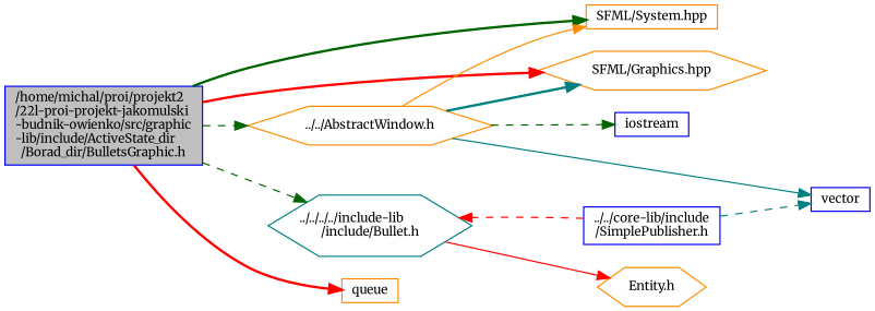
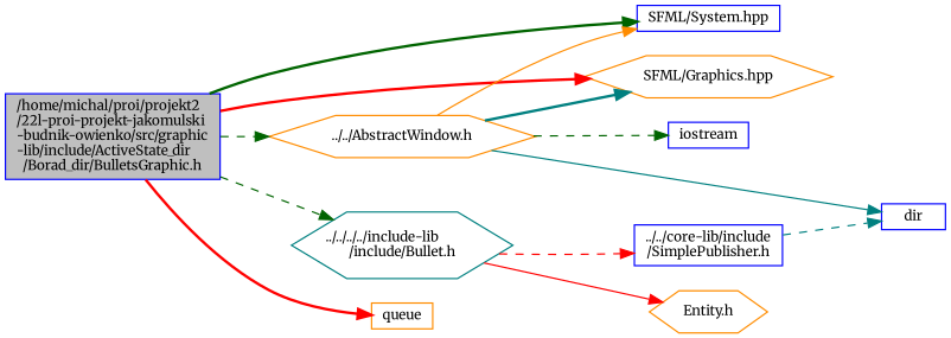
  digraph {
    fontname=Merriweather
    rankdir=LR
    node [color=darkorange fontname=Merriweather fontsize=10 shape=box]
    edge [color=darkgreen fontname=Merriweather fontsize=10 labelfontname=Helvetica labelfontsize=10 style=dashed]
    n1 [color=blue fillcolor=grey75 fontcolor=black height=0.2 label="/home/michal/proi/projekt2\l/22l-proi-projekt-jakomulski\l-budnik-owienko/src/graphic\l-lib/include/ActiveState_dir\l/Borad_dir/BulletsGraphic.h" style=filled width=0.4]
-   n2 [height=0.2 label="SFML/System.hpp" width=0.4]
+   n2 [color=blue height=0.2 label="SFML/System.hpp" width=0.4]
    n3 [height=0.2 label="SFML/Graphics.hpp" shape=hexagon width=0.4]
    n4 [height=0.2 label="../../AbstractWindow.h" shape=hexagon width=0.4]
    n5 [color=teal height=0.2 label="../../../../include-lib\l/include/Bullet.h" shape=hexagon width=0.4]
    n6 [height=0.2 label=queue width=0.4]
    n7 [color=blue height=0.2 label=iostream width=0.4]
-   n8 [color=blue height=0.2 label=vector width=0.4]
+   n8 [color=blue height=0.2 label=dir width=0.4]
    n9 [color=blue height=0.2 label="../../core-lib/include\l/SimplePublisher.h" width=0.4]
    n10 [height=0.2 label="Entity.h" shape=hexagon width=0.4]
    n1 -> n2 [style=bold]
    n1 -> n3 [color=red style=bold]
    n1 -> n4
    n1 -> n5
    n1 -> n6 [color=red style=bold]
    n4 -> n2 [color=darkorange style=solid]
    n4 -> n3 [color=teal style=bold]
    n4 -> n7
    n4 -> n8 [color=teal style=solid]
-   n9 -> n5 [color=red]
+   n5 -> n9 [color=red]
    n5 -> n10 [color=red style=solid]
    n9 -> n8 [color=teal]
  }
